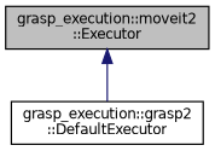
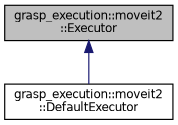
  digraph {
    node [color=black fontname=Helvetica fontsize=10 shape=record style=filled]
    n1 [fillcolor=grey75 fontcolor=black height=0.2 label="grasp_execution::moveit2\l::Executor" width=0.4]
-   n2 [fillcolor=white height=0.2 label="grasp_execution::grasp2\l::DefaultExecutor" width=0.4]
+   n2 [fillcolor=white height=0.2 label="grasp_execution::moveit2\l::DefaultExecutor" width=0.4]
    n1 -> n2 [color=midnightblue dir=back fontname=Helvetica fontsize=10 labelfontname=Helvetica labelfontsize=10 style=solid]
  }
